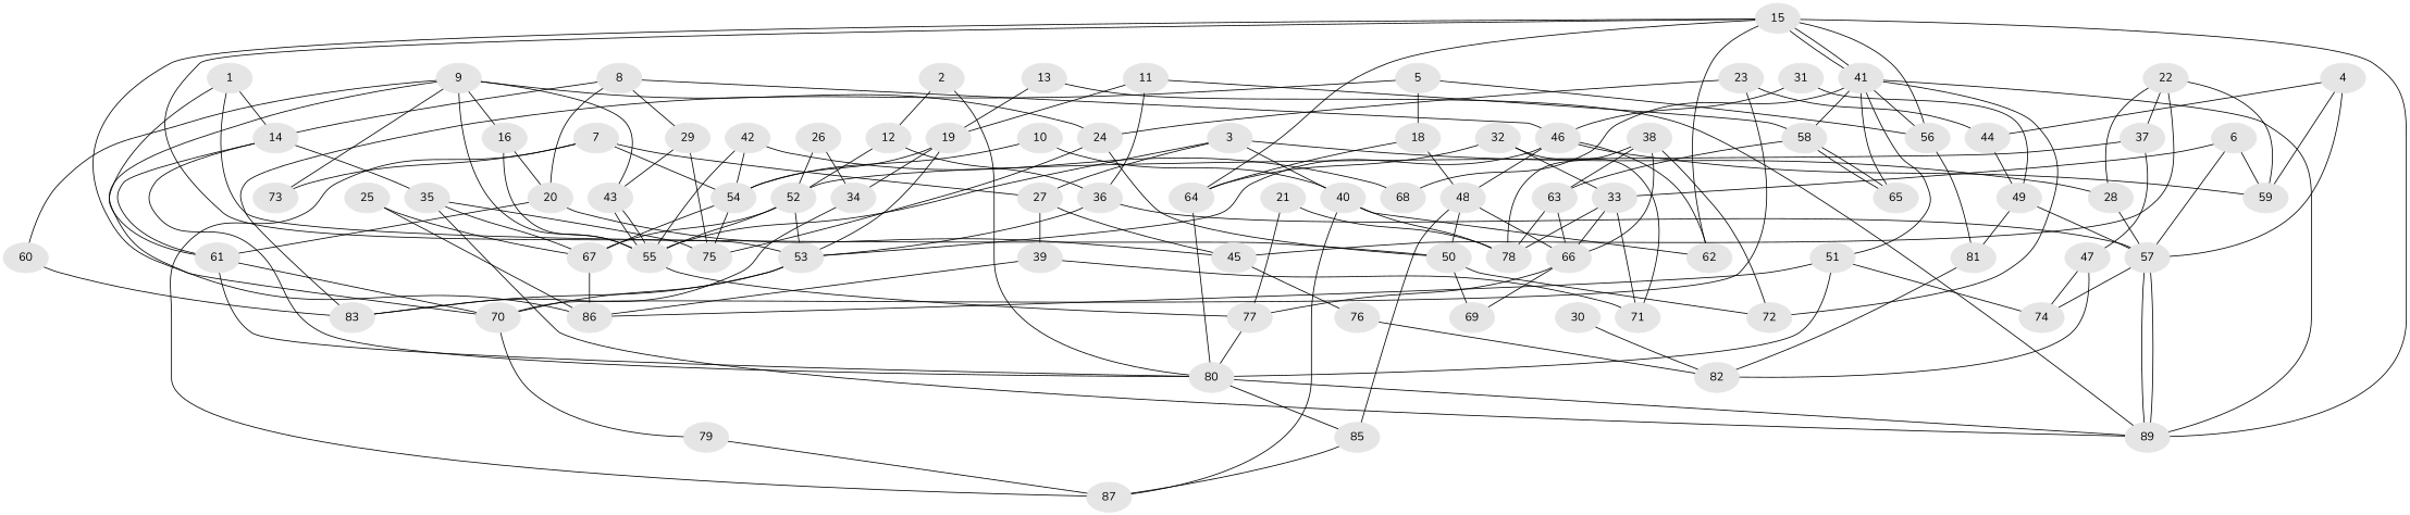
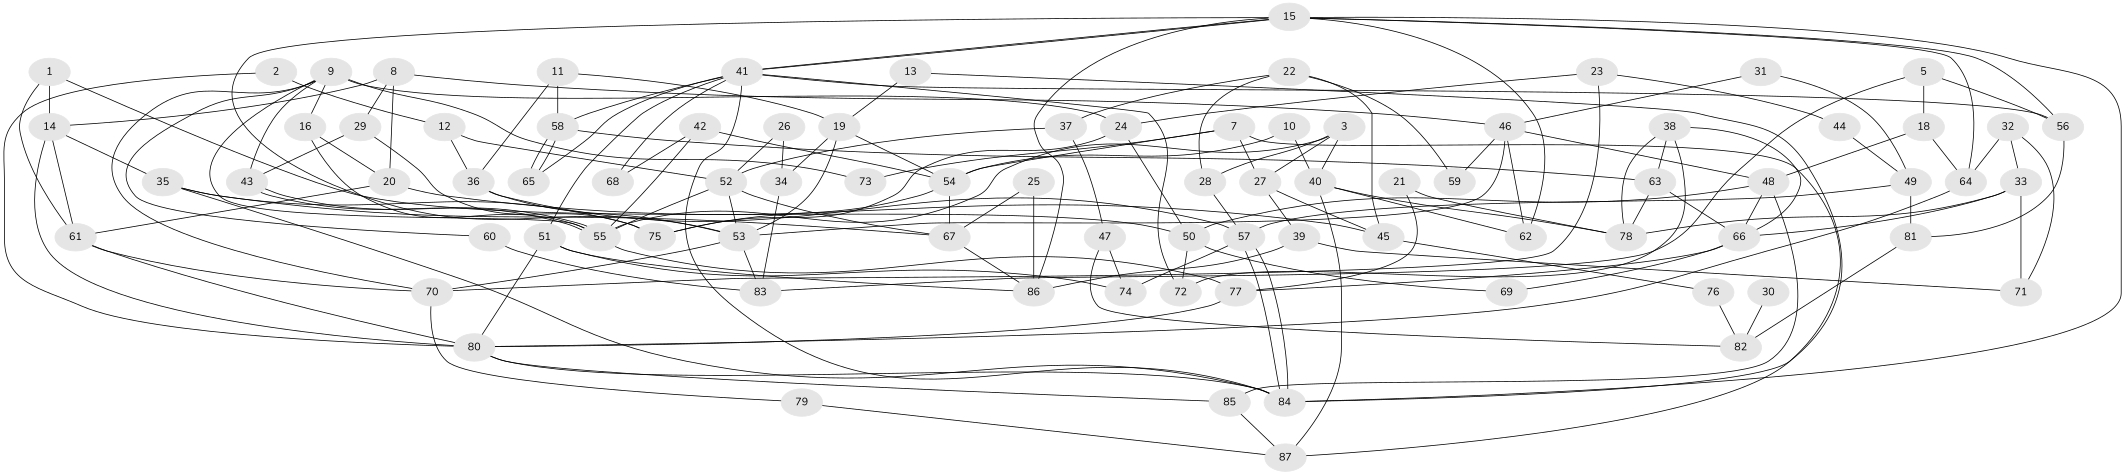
  graph {
    fontname=Nunito
    node [color=gray90 fontname=Nunito style=filled]
    edge [fontname=Nunito]
    1
    14
    50
    61
    80
    35
    72
    69
    70
    2
    12
    36
    52
-   84 [label=89]
+   84
    85
    3
    27
    28
    40
    55
    45
    39
    57
    87
    62
    78
    77
-   4
    44
    59
    49
    74
    5
    18
    56
    83
    64
    48
    81
-   6
    33
    71
    66
    7
    54
    73
    75
    67
    8
    20
    29
    46
    43
    53
    9
    16
    24
    60
    30
    82
    79
    10
    11
    19
    58
    34
    63
    65
    13
    15
    41
    86
    51
    68
    25
    76
    21
    22
    37
    47
    23
    26
    31
    32
    38
    42
    1 -- 14
    1 -- 50
    1 -- 61
    14 -- 61
    14 -- 80
    14 -- 35
    50 -- 72
    50 -- 69
    61 -- 80
    61 -- 70
    80 -- 84
    80 -- 85
    35 -- 84
    35 -- 75
    35 -- 67
    70 -- 79
    2 -- 80
    2 -- 12
    12 -- 36
    12 -- 52
    36 -- 57
    36 -- 53
    52 -- 55
    52 -- 67
    52 -- 53
    85 -- 87
    3 -- 27
    3 -- 28
    3 -- 40
    3 -- 55
    27 -- 45
    27 -- 39
    28 -- 57
    40 -- 87
    40 -- 62
    40 -- 78
    55 -- 77
    45 -- 76
    39 -- 71
    39 -- 86
    57 -- 84
    57 -- 84
    57 -- 74
    77 -- 80
-   4 -- 57
-   4 -- 44
-   4 -- 59
    44 -- 49
    49 -- 57
    49 -- 81
    5 -- 18
    5 -- 56
    5 -- 83
    18 -- 64
    18 -- 48
    56 -- 81
    64 -- 80
    48 -- 50
    48 -- 85
    48 -- 66
    81 -- 82
-   6 -- 57
-   6 -- 59
-   6 -- 33
    33 -- 78
    33 -- 71
    33 -- 66
    66 -- 69
    66 -- 77
    7 -- 27
    7 -- 87
    7 -- 54
    7 -- 73
    54 -- 75
    54 -- 67
    67 -- 86
    8 -- 14
    8 -- 20
    8 -- 29
    8 -- 46
    20 -- 61
    20 -- 45
    29 -- 75
    29 -- 43
    46 -- 62
    46 -- 59
    46 -- 48
    46 -- 53
    43 -- 55
    43 -- 55
    53 -- 70
    53 -- 83
    9 -- 70
    9 -- 55
    9 -- 73
    9 -- 43
    9 -- 16
    9 -- 24
    9 -- 60
    16 -- 55
    16 -- 20
    24 -- 50
    24 -- 75
    60 -- 83
    30 -- 82
    79 -- 87
    10 -- 40
    10 -- 54
    11 -- 36
    11 -- 19
    11 -- 58
    19 -- 54
    19 -- 53
    19 -- 34
    58 -- 63
    58 -- 65
    58 -- 65
    34 -- 83
    63 -- 78
    63 -- 66
    13 -- 84
    13 -- 19
    15 -- 84
    15 -- 62
    15 -- 56
    15 -- 64
    15 -- 53
    15 -- 41
    15 -- 41
    15 -- 86
    41 -- 72
    41 -- 84
    41 -- 56
    41 -- 58
    41 -- 65
    41 -- 51
    41 -- 68
    51 -- 80
    51 -- 74
    51 -- 86
    25 -- 67
    25 -- 86
    76 -- 82
    21 -- 78
    21 -- 77
    22 -- 28
    22 -- 45
    22 -- 59
    22 -- 37
    37 -- 52
    37 -- 47
    47 -- 74
    47 -- 82
    23 -- 70
    23 -- 44
    23 -- 24
    26 -- 52
    26 -- 34
    31 -- 49
    31 -- 46
    32 -- 64
    32 -- 33
    32 -- 71
    38 -- 72
    38 -- 78
    38 -- 66
    38 -- 63
    42 -- 55
    42 -- 54
    42 -- 68
  }
